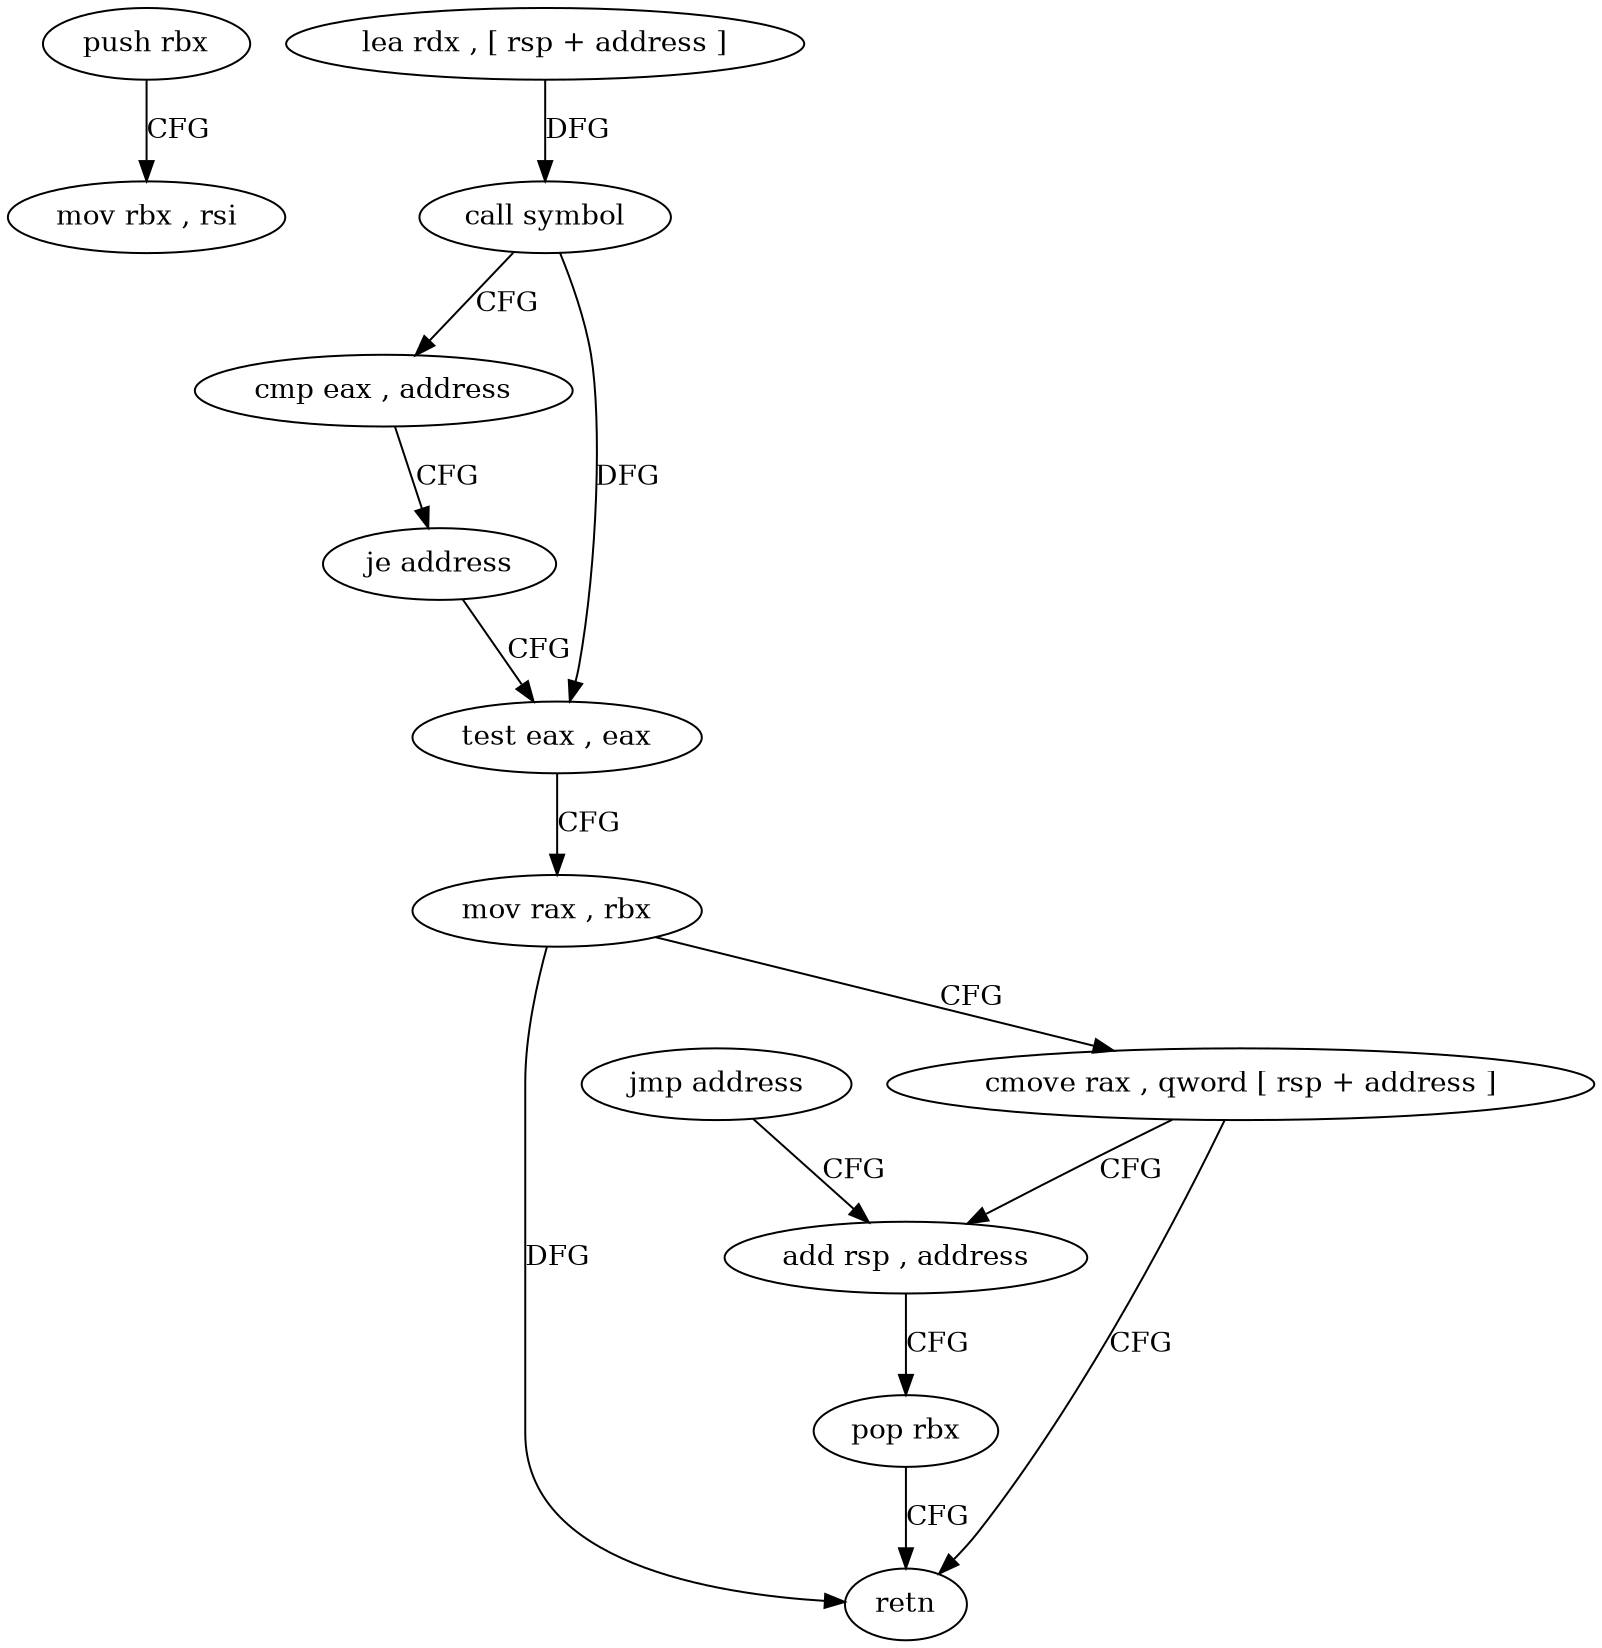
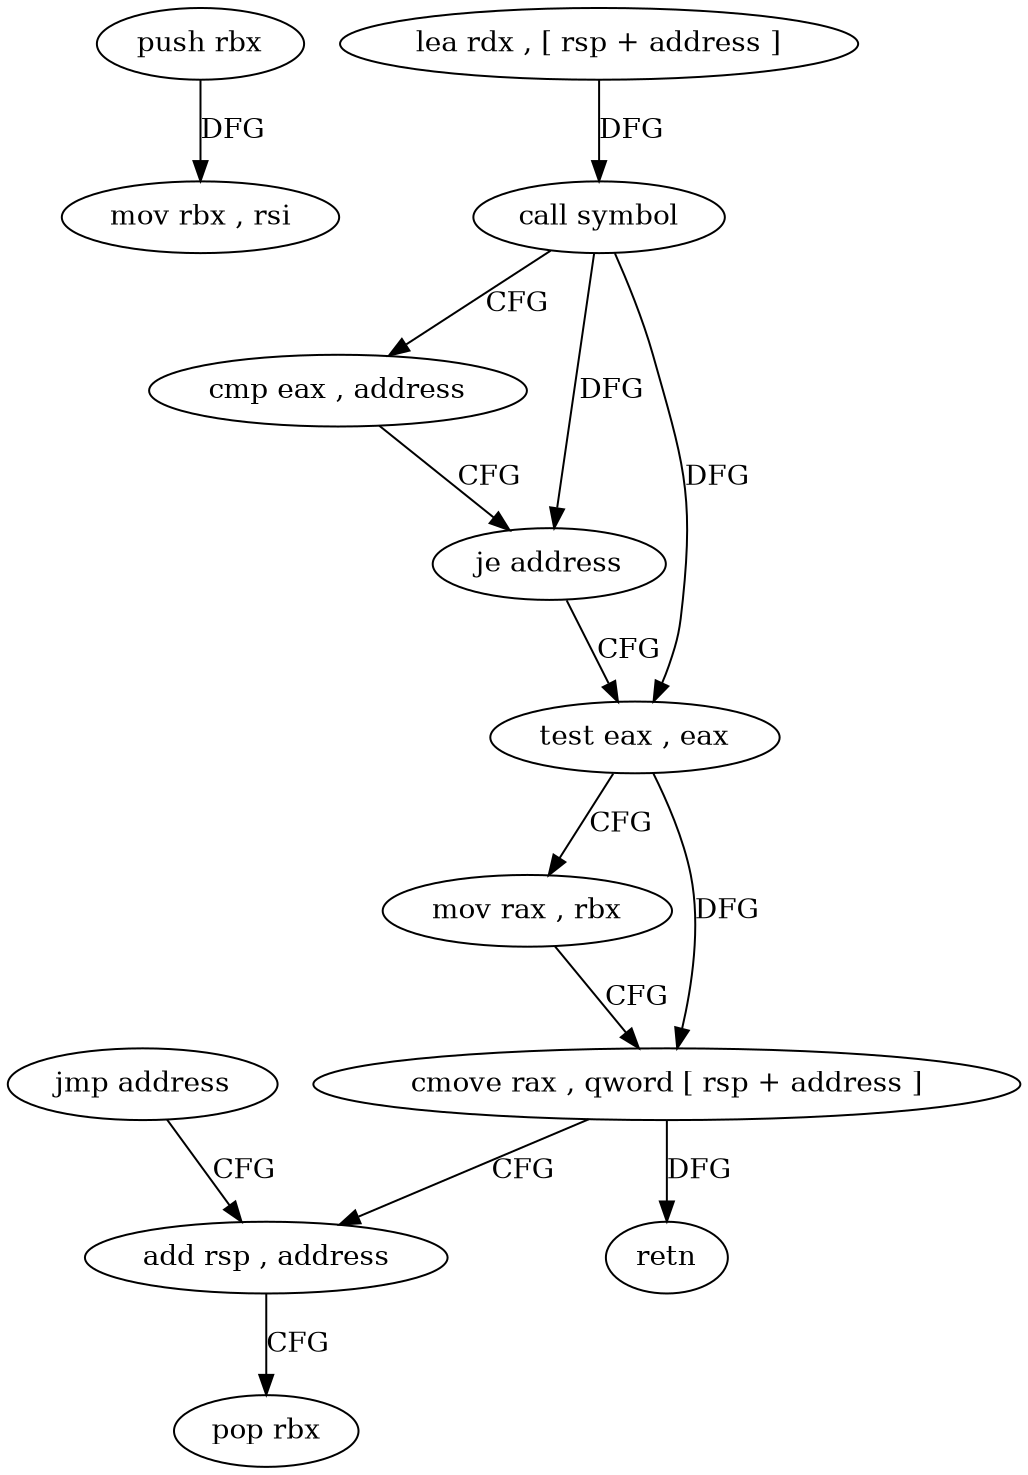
  digraph {
    n1 [label="push rbx"]
    n2 [label="mov rbx , rsi"]
    n3 [label="mov rax , rbx"]
    n4 [label=retn]
    n5 [label="cmove rax , qword [ rsp + address ]"]
    n6 [label="lea rdx , [ rsp + address ]"]
    n7 [label="call symbol"]
    n8 [label="cmp eax , address"]
    n9 [label="je address"]
    n10 [label="test eax , eax"]
    n11 [label="jmp address"]
    n12 [label="add rsp , address"]
    n13 [label="pop rbx"]
-   n1 -> n2 [label=CFG]
-   n3 -> n4 [label=DFG]
+   n1 -> n2 [label=DFG]
    n3 -> n5 [label=CFG]
-   n5 -> n4 [label=CFG]
+   n5 -> n4 [label=DFG]
    n5 -> n12 [label=CFG]
    n6 -> n7 [label=DFG]
    n7 -> n8 [label=CFG]
+   n7 -> n9 [label=DFG]
    n7 -> n10 [label=DFG]
    n8 -> n9 [label=CFG]
    n9 -> n10 [label=CFG]
    n10 -> n3 [label=CFG]
+   n10 -> n5 [label=DFG]
    n11 -> n12 [label=CFG]
    n12 -> n13 [label=CFG]
-   n13 -> n4 [label=CFG]
  }
